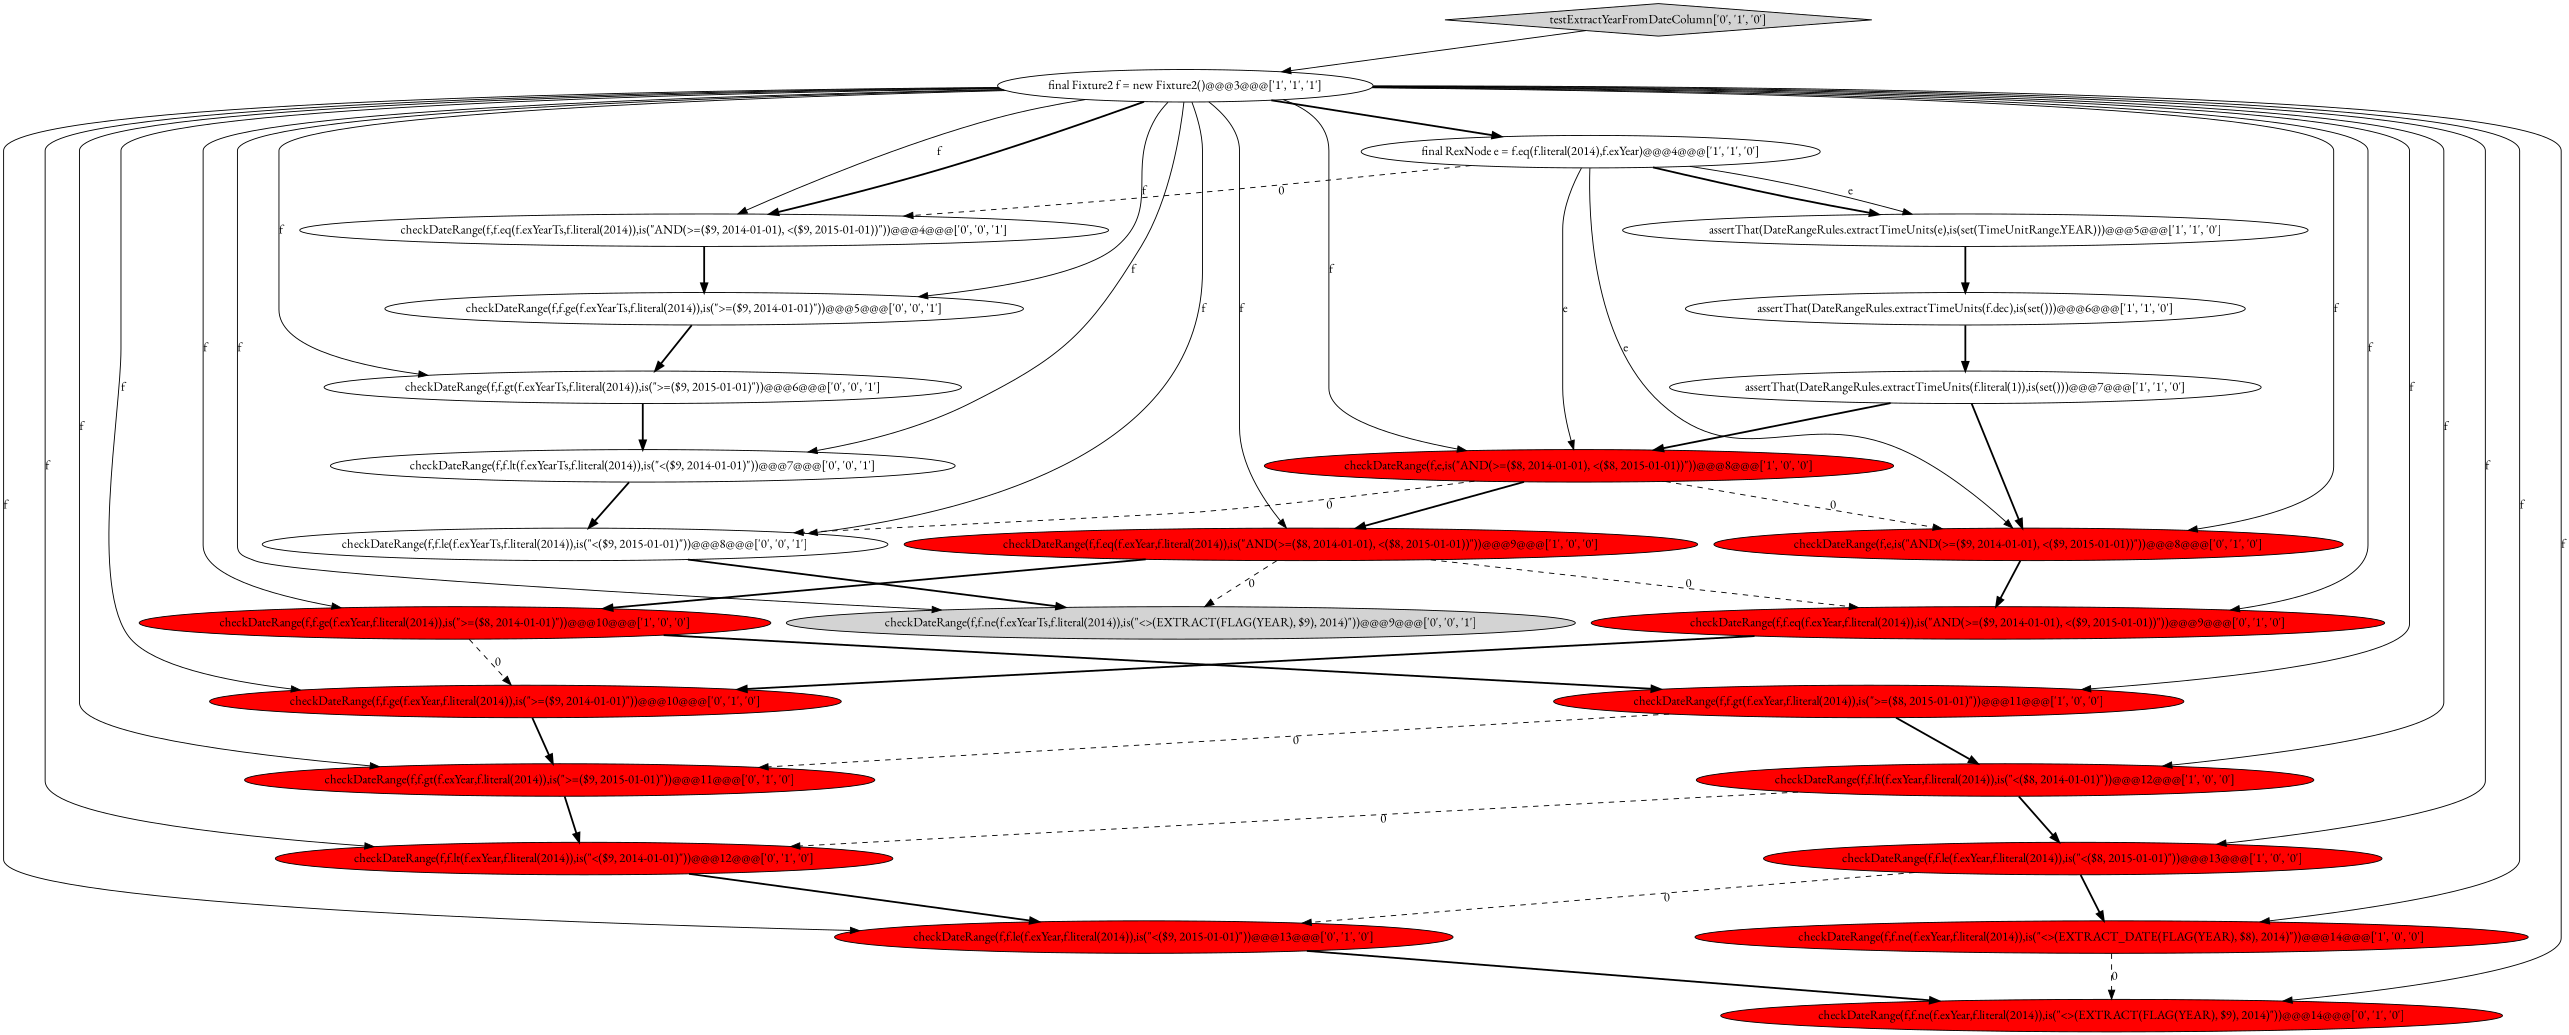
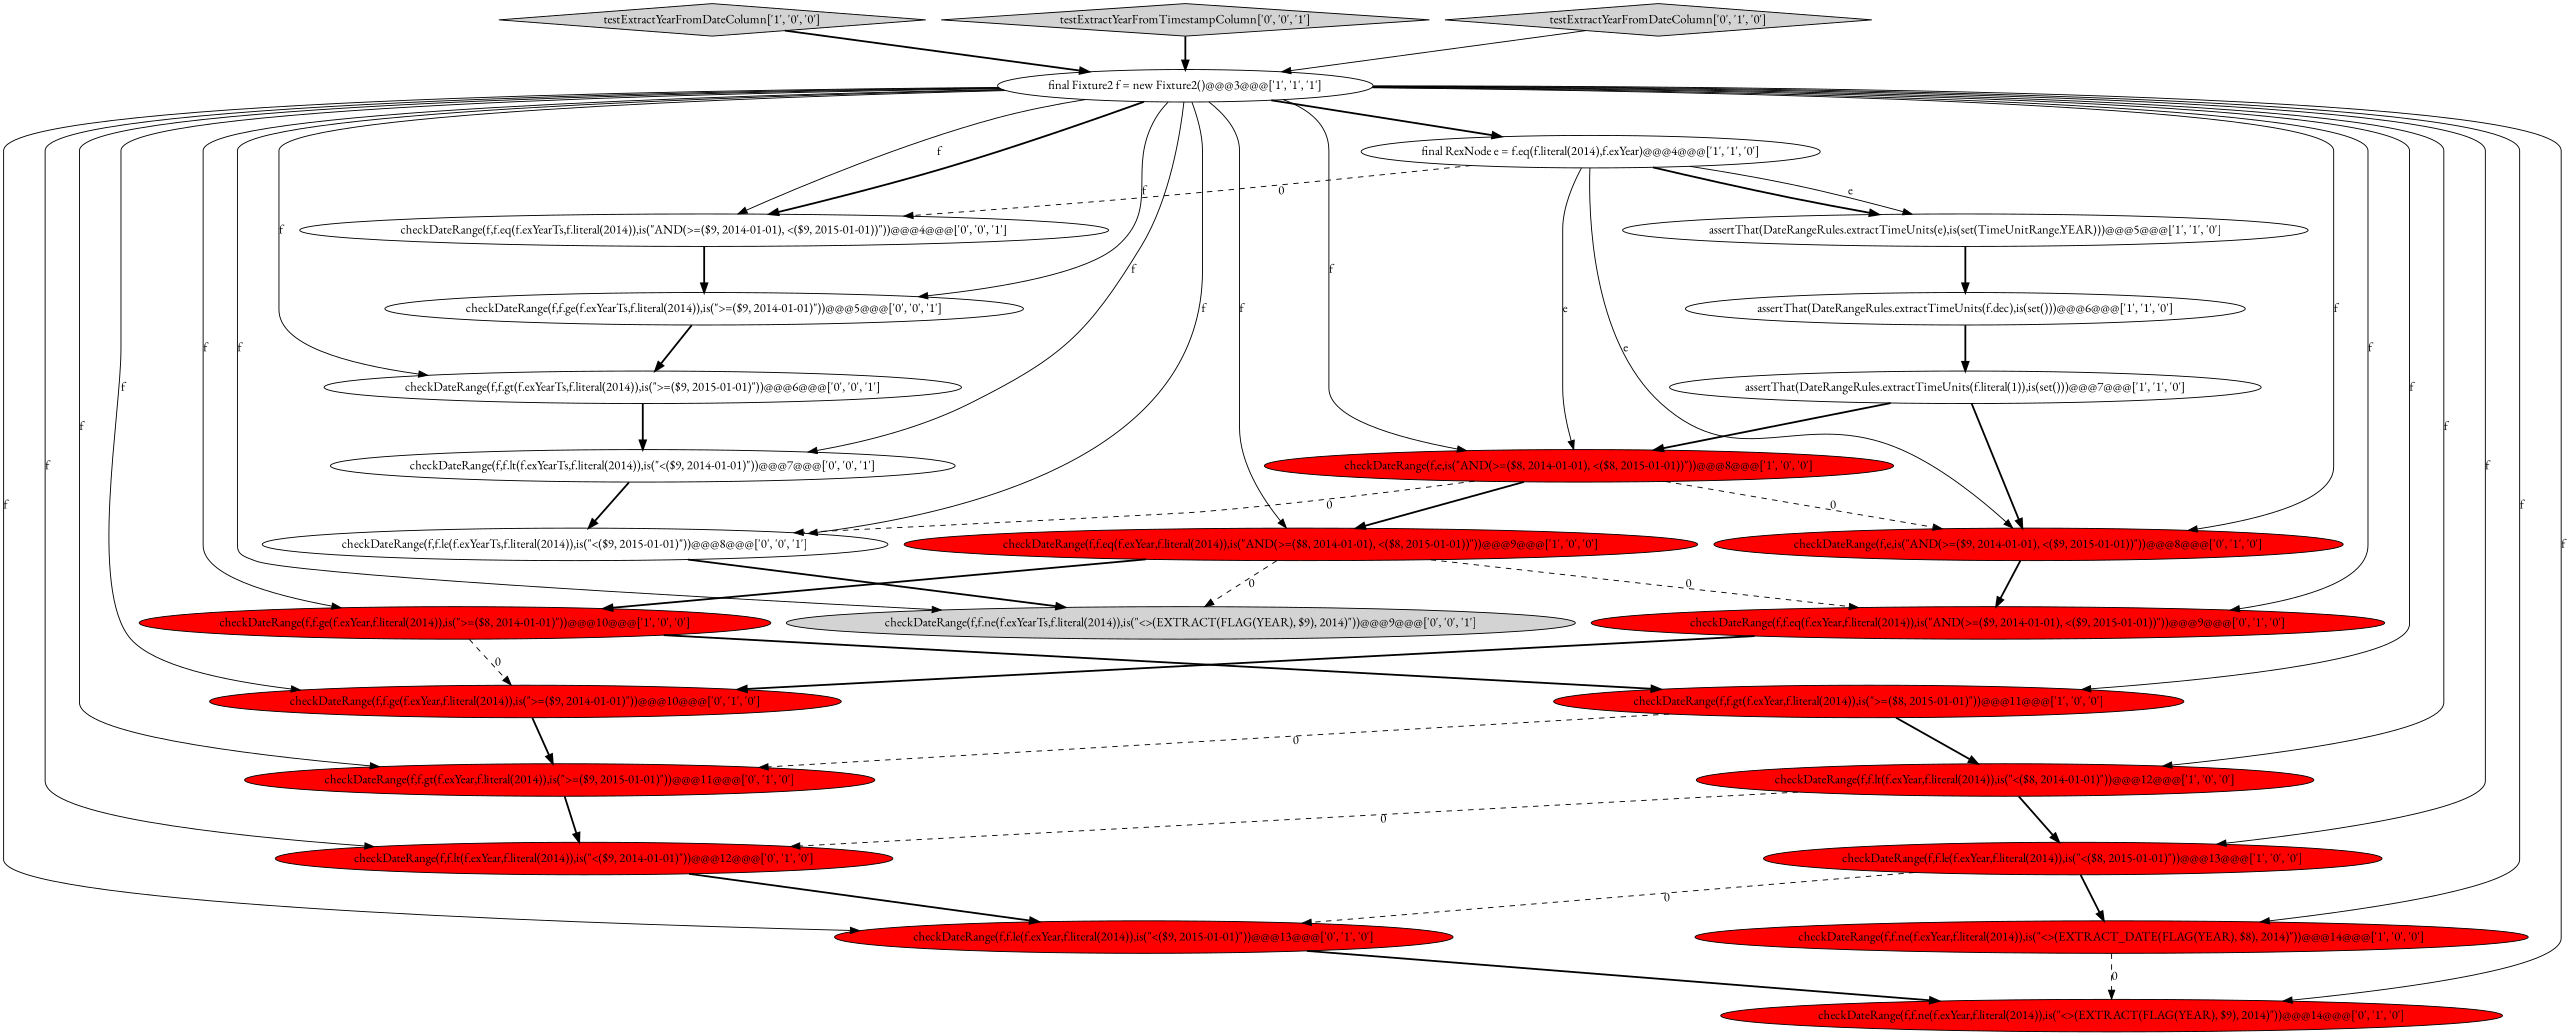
  digraph {
    fontname="EB Garamond"
    node [fillcolor=red fontname="EB Garamond" shape=ellipse style=filled]
    edge [fontname="EB Garamond" style=bold]
    n1 [label="checkDateRange(f,f.ge(f.exYear,f.literal(2014)),is(\">=($9, 2014-01-01)\"))@@@10@@@['0', '1', '0']"]
    n2 [label="checkDateRange(f,f.gt(f.exYear,f.literal(2014)),is(\">=($9, 2015-01-01)\"))@@@11@@@['0', '1', '0']"]
    n3 [label="checkDateRange(f,f.lt(f.exYear,f.literal(2014)),is(\"<($9, 2014-01-01)\"))@@@12@@@['0', '1', '0']"]
    n4 [label="checkDateRange(f,e,is(\"AND(>=($8, 2014-01-01), <($8, 2015-01-01))\"))@@@8@@@['1', '0', '0']"]
    n5 [label="checkDateRange(f,f.eq(f.exYear,f.literal(2014)),is(\"AND(>=($8, 2014-01-01), <($8, 2015-01-01))\"))@@@9@@@['1', '0', '0']"]
    n6 [label="checkDateRange(f,e,is(\"AND(>=($9, 2014-01-01), <($9, 2015-01-01))\"))@@@8@@@['0', '1', '0']"]
    n7 [fillcolor=white label="checkDateRange(f,f.le(f.exYearTs,f.literal(2014)),is(\"<($9, 2015-01-01)\"))@@@8@@@['0', '0', '1']"]
    n8 [label="checkDateRange(f,f.ge(f.exYear,f.literal(2014)),is(\">=($8, 2014-01-01)\"))@@@10@@@['1', '0', '0']"]
    n9 [fillcolor=lightgray label="checkDateRange(f,f.ne(f.exYearTs,f.literal(2014)),is(\"<>(EXTRACT(FLAG(YEAR), $9), 2014)\"))@@@9@@@['0', '0', '1']"]
    n10 [label="checkDateRange(f,f.eq(f.exYear,f.literal(2014)),is(\"AND(>=($9, 2014-01-01), <($9, 2015-01-01))\"))@@@9@@@['0', '1', '0']"]
    n11 [label="checkDateRange(f,f.gt(f.exYear,f.literal(2014)),is(\">=($8, 2015-01-01)\"))@@@11@@@['1', '0', '0']"]
    n12 [label="checkDateRange(f,f.lt(f.exYear,f.literal(2014)),is(\"<($8, 2014-01-01)\"))@@@12@@@['1', '0', '0']"]
    n13 [fillcolor=white label="checkDateRange(f,f.gt(f.exYearTs,f.literal(2014)),is(\">=($9, 2015-01-01)\"))@@@6@@@['0', '0', '1']"]
    n14 [fillcolor=white label="checkDateRange(f,f.lt(f.exYearTs,f.literal(2014)),is(\"<($9, 2014-01-01)\"))@@@7@@@['0', '0', '1']"]
    n15 [label="checkDateRange(f,f.le(f.exYear,f.literal(2014)),is(\"<($9, 2015-01-01)\"))@@@13@@@['0', '1', '0']"]
    n16 [label="checkDateRange(f,f.ne(f.exYear,f.literal(2014)),is(\"<>(EXTRACT(FLAG(YEAR), $9), 2014)\"))@@@14@@@['0', '1', '0']"]
+   n17 [fillcolor=lightgray label="testExtractYearFromDateColumn['1', '0', '0']" shape=diamond]
    n18 [fillcolor=white label="final Fixture2 f = new Fixture2()@@@3@@@['1', '1', '1']"]
    n19 [fillcolor=white label="checkDateRange(f,f.eq(f.exYearTs,f.literal(2014)),is(\"AND(>=($9, 2014-01-01), <($9, 2015-01-01))\"))@@@4@@@['0', '0', '1']"]
    n20 [fillcolor=white label="checkDateRange(f,f.ge(f.exYearTs,f.literal(2014)),is(\">=($9, 2014-01-01)\"))@@@5@@@['0', '0', '1']"]
    n21 [label="checkDateRange(f,f.ne(f.exYear,f.literal(2014)),is(\"<>(EXTRACT_DATE(FLAG(YEAR), $8), 2014)\"))@@@14@@@['1', '0', '0']"]
    n22 [fillcolor=white label="final RexNode e = f.eq(f.literal(2014),f.exYear)@@@4@@@['1', '1', '0']"]
    n23 [label="checkDateRange(f,f.le(f.exYear,f.literal(2014)),is(\"<($8, 2015-01-01)\"))@@@13@@@['1', '0', '0']"]
    n24 [fillcolor=white label="assertThat(DateRangeRules.extractTimeUnits(e),is(set(TimeUnitRange.YEAR)))@@@5@@@['1', '1', '0']"]
+   n25 [fillcolor=lightgray label="testExtractYearFromTimestampColumn['0', '0', '1']" shape=diamond]
    n26 [fillcolor=white label="assertThat(DateRangeRules.extractTimeUnits(f.literal(1)),is(set()))@@@7@@@['1', '1', '0']"]
    n27 [fillcolor=white label="assertThat(DateRangeRules.extractTimeUnits(f.dec),is(set()))@@@6@@@['1', '1', '0']"]
    n28 [fillcolor=lightgray label="testExtractYearFromDateColumn['0', '1', '0']" shape=diamond]
    n1 -> n2
    n2 -> n3
    n3 -> n15
    n4 -> n5
    n4 -> n6 [label=0 style=dashed]
    n4 -> n7 [label=0 style=dashed]
    n5 -> n8
    n5 -> n9 [label=0 style=dashed]
    n5 -> n10 [label=0 style=dashed]
    n6 -> n10
    n7 -> n9
    n8 -> n1 [label=0 style=dashed]
    n8 -> n11
    n10 -> n1
    n11 -> n2 [label=0 style=dashed]
    n11 -> n12
    n12 -> n3 [label=0 style=dashed]
    n12 -> n23
    n13 -> n14
    n14 -> n7
    n15 -> n16
+   n17 -> n18
    n18 -> n1 [label=f style=solid]
    n18 -> n2 [label=f style=solid]
    n18 -> n3 [label=f style=solid]
    n18 -> n4 [label=f style=solid]
    n18 -> n5 [label=f style=solid]
    n18 -> n6 [label=f style=solid]
    n18 -> n7 [label=f style=solid]
    n18 -> n8 [label=f style=solid]
    n18 -> n9 [label=f style=solid]
    n18 -> n10 [label=f style=solid]
    n18 -> n11 [label=f style=solid]
    n18 -> n12 [label=f style=solid]
    n18 -> n13 [label=f style=solid]
    n18 -> n14 [label=f style=solid]
    n18 -> n15 [label=f style=solid]
    n18 -> n16 [label=f style=solid]
    n18 -> n19 [label=f style=solid]
    n18 -> n19
    n18 -> n20 [label=f style=solid]
    n18 -> n21 [label=f style=solid]
    n18 -> n22
    n18 -> n23 [label=f style=solid]
    n19 -> n20
    n20 -> n13
    n21 -> n16 [label=0 style=dashed]
    n22 -> n4 [label=e style=solid]
    n22 -> n6 [label=e style=solid]
    n22 -> n19 [label=0 style=dashed]
    n22 -> n24 [label=e style=solid]
    n22 -> n24
    n23 -> n15 [label=0 style=dashed]
    n23 -> n21
    n24 -> n27
+   n25 -> n18
    n26 -> n4
    n26 -> n6
    n27 -> n26
    n28 -> n18 [style=solid]
  }
